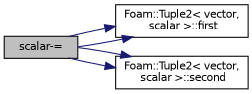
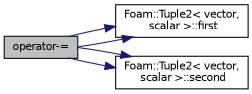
  digraph {
    rankdir=LR
    node [color=black fontname=Helvetica fontsize=10 shape=record]
    edge [color=midnightblue fontname=Helvetica fontsize=10 labelfontname=Helvetica labelfontsize=10 style=solid]
-   n1 [fillcolor=grey75 fontcolor=black height=0.2 label="scalar-=" style=filled width=0.4]
+   n1 [fillcolor=grey75 fontcolor=black height=0.2 label="operator-=" style=filled width=0.4]
    n2 [height=0.2 label="Foam::Tuple2\< vector,\l scalar \>::first" width=0.4]
    n3 [height=0.2 label="Foam::Tuple2\< vector,\l scalar \>::second" width=0.4]
    n1 -> n2
    n1 -> n2
    n1 -> n3
    n1 -> n3
  }
